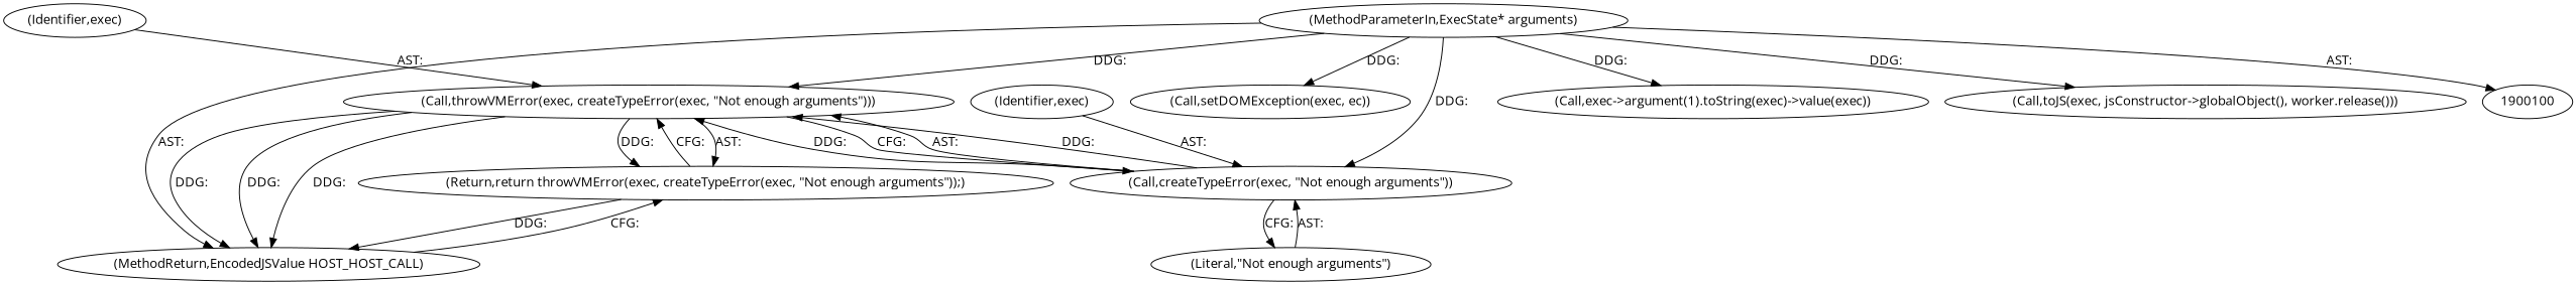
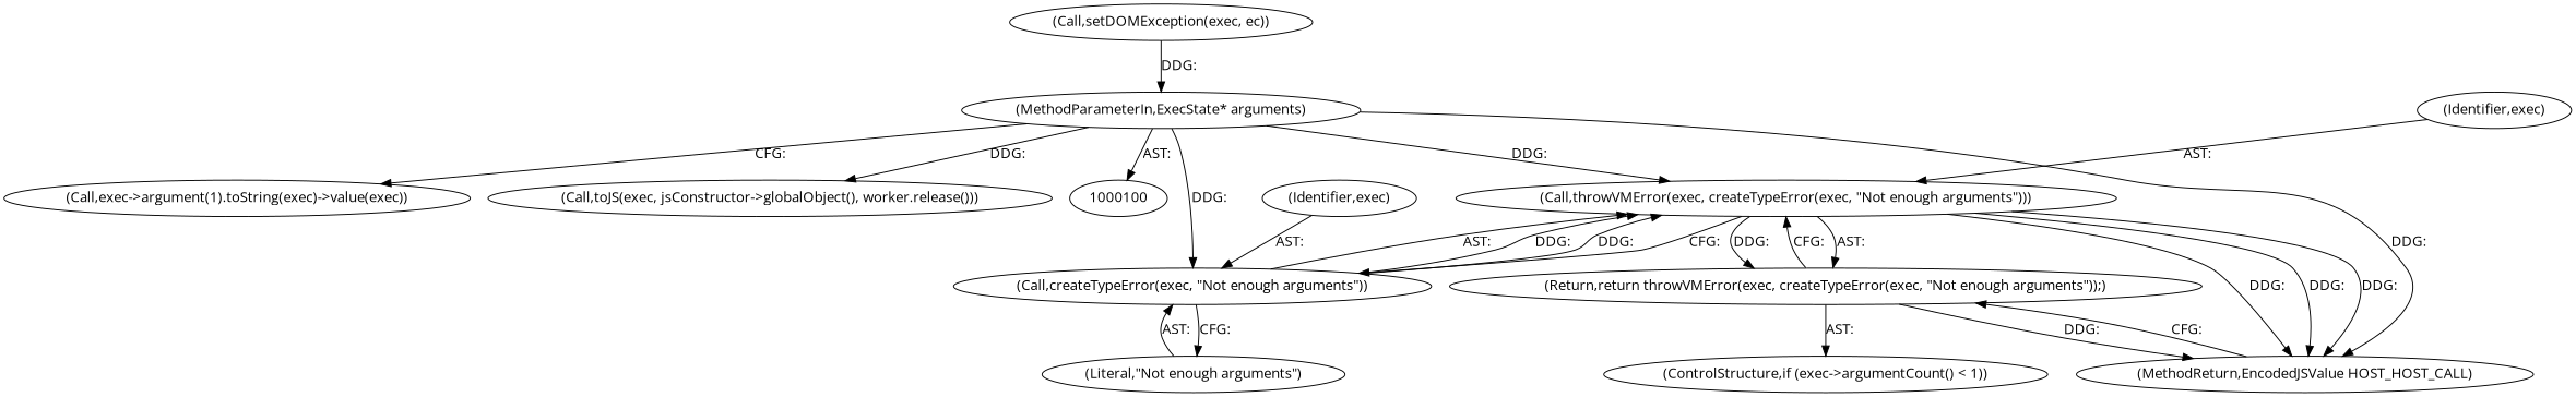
  digraph {
    fontname="Open Sans"
    node [fontname="Open Sans"]
    edge [fontname="Open Sans"]
    n1 [label="(Call,throwVMError(exec, createTypeError(exec, \"Not enough arguments\")))"]
    n2 [label="(Call,createTypeError(exec, \"Not enough arguments\"))"]
    n3 [label="(Return,return throwVMError(exec, createTypeError(exec, \"Not enough arguments\"));)"]
    n4 [label="(MethodReturn,EncodedJSValue HOST_HOST_CALL)"]
    n5 [label="(Literal,\"Not enough arguments\")"]
+   n6 [label="(ControlStructure,if (exec->argumentCount() < 1))"]
    n7 [label="(MethodParameterIn,ExecState* arguments)"]
    n8 [label="(Call,setDOMException(exec, ec))"]
    n9 [label="(Call,exec->argument(1).toString(exec)->value(exec))"]
    n10 [label="(Call,toJS(exec, jsConstructor->globalObject(), worker.release()))"]
-   1000100 [label=1900100]
+   1000100
    n12 [label="(Identifier,exec)"]
    n13 [label="(Identifier,exec)"]
    n1 -> n2 [label="CFG: "]
    n1 -> n3 [label="AST: "]
    n1 -> n3 [label="DDG: "]
    n1 -> n4 [label="DDG: "]
    n1 -> n4 [label="DDG: "]
    n1 -> n4 [label="DDG: "]
    n2 -> n1 [label="AST: "]
    n2 -> n1 [label="DDG: "]
    n2 -> n1 [label="DDG: "]
    n2 -> n5 [label="CFG: "]
    n3 -> n1 [label="CFG: "]
    n3 -> n4 [label="DDG: "]
+   n3 -> n6 [label="AST: "]
    n4 -> n3 [label="CFG: "]
    n5 -> n2 [label="AST: "]
    n7 -> n1 [label="DDG: "]
    n7 -> n2 [label="DDG: "]
-   n7 -> n4 [label="AST: "]
-   n7 -> n8 [label="DDG: "]
-   n7 -> n9 [label="DDG: "]
+   n7 -> n4 [label="DDG: "]
+   n8 -> n7 [label="DDG: "]
+   n7 -> n9 [label="CFG: "]
    n7 -> n10 [label="DDG: "]
    n7 -> 1000100 [label="AST: "]
    n12 -> n1 [label="AST: "]
    n13 -> n2 [label="AST: "]
  }
